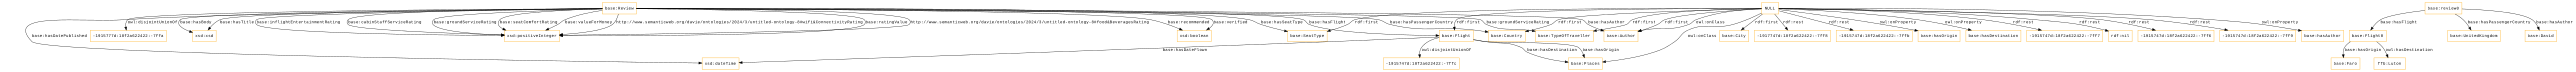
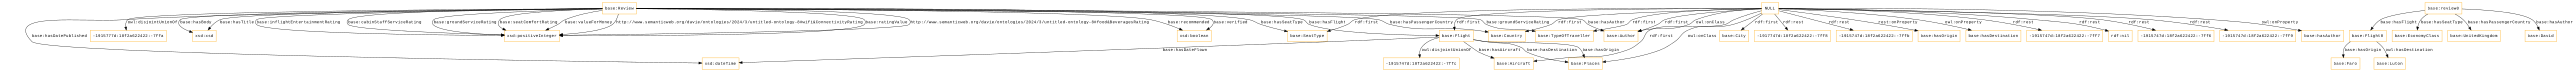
  digraph {
    fontname="Liberation Mono"
    rankdir=TB
    node [color=orange fontname="Liberation Mono" shape=rectangle]
    edge [fontname="Liberation Mono"]
    "base:Review"
    "base:TypeOfTraveller"
    "base:Author"
    "base:SeatType"
    "base:Flight"
    "base:Country"
    n7 [label="-1915777d:18f2a622422:-7ffa"]
    n8 [label="xsd:xsd"]
    "xsd:positiveInteger"
    "xsd:boolean"
    "xsd:dateTime"
+   "base:Aircraft"
    "base:Places"
    "-1915747d:18f2a622422:-7ffc"
    NULL
    "base:City"
    n17 [label="-1917747d:18f2a622422:-7ff8"]
    "-1915747d:18f2a622422:-7ffb"
    "base:hasOrigin"
    "base:hasDestination"
    "-1915747d:18f2a622422:-7ff7"
    "rdf:nil"
    "-1915747d:18f2a622422:-7ff6"
    "-1915747d:18f2a622422:-7ff9"
    "base:hasAuthor"
    "base:Flight0"
    "base:Faro"
-   "base:Luton" [label="ffb:Luton"]
+   "base:Luton"
    "base:review0"
+   "base:EconomyClass"
    "base:UnitedKingdom"
    "base:David"
    "base:Review" -> "base:TypeOfTraveller" [label="base:groundServiceRating"]
    "base:Review" -> "base:Author" [label="base:hasAuthor"]
    "base:Review" -> "base:SeatType" [label="base:hasSeatType"]
    "base:Review" -> "base:Flight" [label="base:hasFlight"]
    "base:Review" -> "base:Country" [label="base:hasPassengerCountry"]
    "base:Review" -> n7 [label="owl:disjointUnionOf"]
    "base:Review" -> n8 [label="base:hasTitle"]
    "base:Review" -> n8 [label="base:hasBody"]
    "base:Review" -> "xsd:positiveInteger" [label="base:seatComfortRating"]
    "base:Review" -> "xsd:positiveInteger" [label="base:valueForMoney"]
    "base:Review" -> "xsd:positiveInteger" [label="http://www.semanticweb.org/davie/ontologies/2024/3/untitled-ontology-8#wifi&ConnectivityRating"]
    "base:Review" -> "xsd:positiveInteger" [label="base:ratingValue"]
    "base:Review" -> "xsd:positiveInteger" [label="http://www.semanticweb.org/davie/ontologies/2024/3/untitled-ontology-8#food&BeveragesRating"]
    "base:Review" -> "xsd:positiveInteger" [label="base:inflightEntertainmentRating"]
    "base:Review" -> "xsd:positiveInteger" [label="base:cabinStaffServiceRating"]
    "base:Review" -> "xsd:positiveInteger" [label="base:groundServiceRating"]
    "base:Review" -> "xsd:boolean" [label="base:verified"]
    "base:Review" -> "xsd:boolean" [label="base:recommended"]
    "base:Review" -> "xsd:dateTime" [label="base:hasDatePublished"]
    "base:Flight" -> "xsd:dateTime" [label="base:hasDateFlown"]
+   "base:Flight" -> "base:Aircraft" [label="base:hasAircraft"]
    "base:Flight" -> "base:Places" [label="base:hasOrigin"]
    "base:Flight" -> "base:Places" [label="base:hasDestination"]
    "base:Flight" -> "-1915747d:18f2a622422:-7ffc" [label="owl:disjointUnionOf"]
    NULL -> "base:TypeOfTraveller" [label="rdf:first"]
    NULL -> "base:Author" [label="rdf:first"]
    NULL -> "base:Author" [label="owl:onClass"]
    NULL -> "base:SeatType" [label="rdf:first"]
    NULL -> "base:Flight" [label="rdf:first"]
    NULL -> "base:Country" [label="rdf:first"]
+   NULL -> "base:Aircraft" [label="rdf:first"]
    NULL -> "base:Places" [label="owl:onClass"]
    NULL -> "base:City" [label="rdf:first"]
    NULL -> n17 [label="rdf:rest"]
    NULL -> "-1915747d:18f2a622422:-7ffb" [label="rdf:rest"]
-   NULL -> "base:hasOrigin" [label="owl:onProperty"]
+   NULL -> "base:hasOrigin" [label="rest:onProperty"]
    NULL -> "base:hasDestination" [label="owl:onProperty"]
    NULL -> "-1915747d:18f2a622422:-7ff7" [label="rdf:rest"]
    NULL -> "rdf:nil" [label="rdf:rest"]
    NULL -> "-1915747d:18f2a622422:-7ff6" [label="rdf:rest"]
    NULL -> "-1915747d:18f2a622422:-7ff9" [label="rdf:rest"]
    NULL -> "base:hasAuthor" [label="owl:onProperty"]
    "base:Flight0" -> "base:Faro" [label="base:hasOrigin"]
    "base:Flight0" -> "base:Luton" [label="owl:hasDestination"]
    "base:review0" -> "base:Flight0" [label="base:hasFlight"]
+   "base:review0" -> "base:EconomyClass" [label="base:hasSeatType"]
    "base:review0" -> "base:UnitedKingdom" [label="base:hasPassengerCountry"]
    "base:review0" -> "base:David" [label="base:hasAuthor"]
  }
